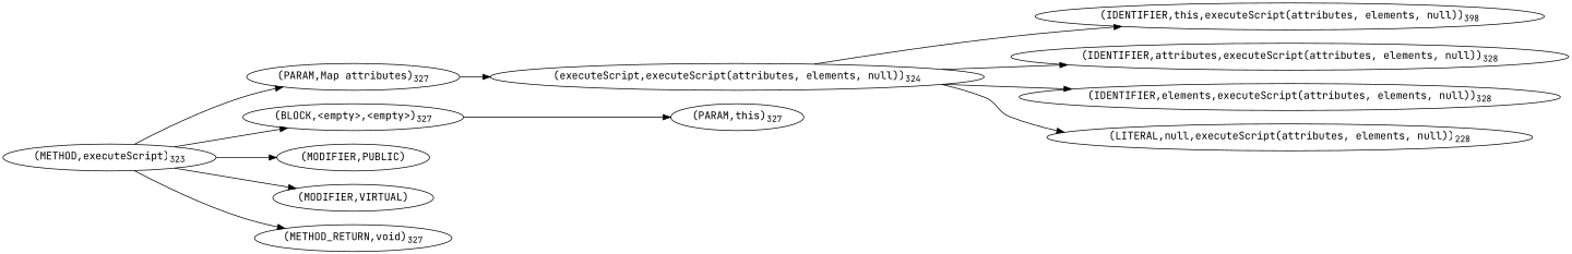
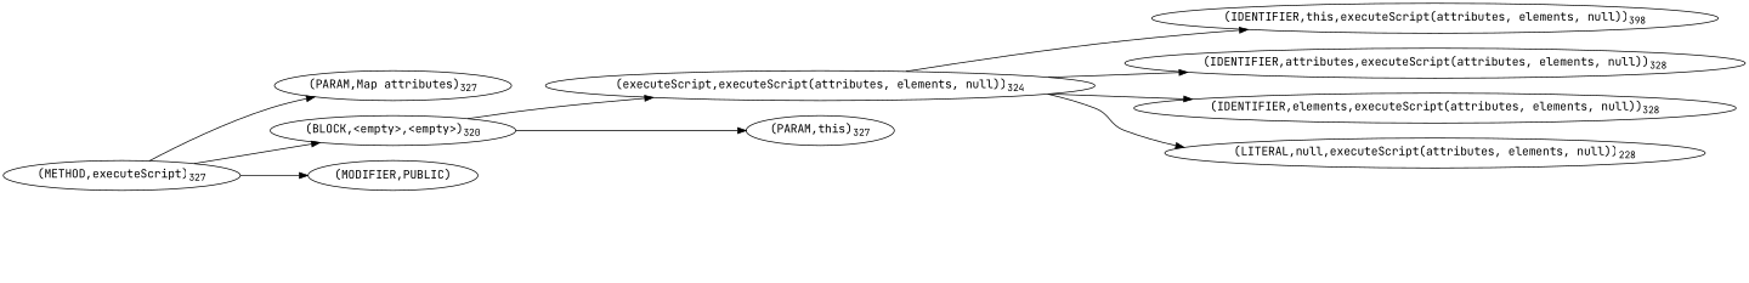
  digraph {
    fontname="JetBrains Mono"
    rankdir=LR
    node [fontname="JetBrains Mono"]
    edge [fontname="JetBrains Mono"]
-   n1 [label=<(METHOD,executeScript)<SUB>323</SUB>>]
+   n1 [label=<(METHOD,executeScript)<SUB>327</SUB>>]
    n2 [label=<(PARAM,Map attributes)<SUB>327</SUB>>]
-   n3 [label=<(BLOCK,&lt;empty&gt;,&lt;empty&gt;)<SUB>327</SUB>>]
+   n3 [label=<(BLOCK,&lt;empty&gt;,&lt;empty&gt;)<SUB>320</SUB>>]
    n4 [label=<(MODIFIER,PUBLIC)>]
-   n5 [label=<(MODIFIER,VIRTUAL)>]
-   n6 [label=<(METHOD_RETURN,void)<SUB>327</SUB>>]
    n7 [label=<(PARAM,this)<SUB>327</SUB>>]
    n8 [label=<(executeScript,executeScript(attributes, elements, null))<SUB>324</SUB>>]
    n9 [label=<(IDENTIFIER,this,executeScript(attributes, elements, null))<SUB>398</SUB>>]
    n10 [label=<(IDENTIFIER,attributes,executeScript(attributes, elements, null))<SUB>328</SUB>>]
    n11 [label=<(IDENTIFIER,elements,executeScript(attributes, elements, null))<SUB>328</SUB>>]
    n12 [label=<(LITERAL,null,executeScript(attributes, elements, null))<SUB>228</SUB>>]
    n1 -> n2
    n1 -> n3
    n1 -> n4
-   n1 -> n5
-   n1 -> n6
    n3 -> n7
-   n2 -> n8
+   n3 -> n8
    n8 -> n9
    n8 -> n10
    n8 -> n11
    n8 -> n12
  }
